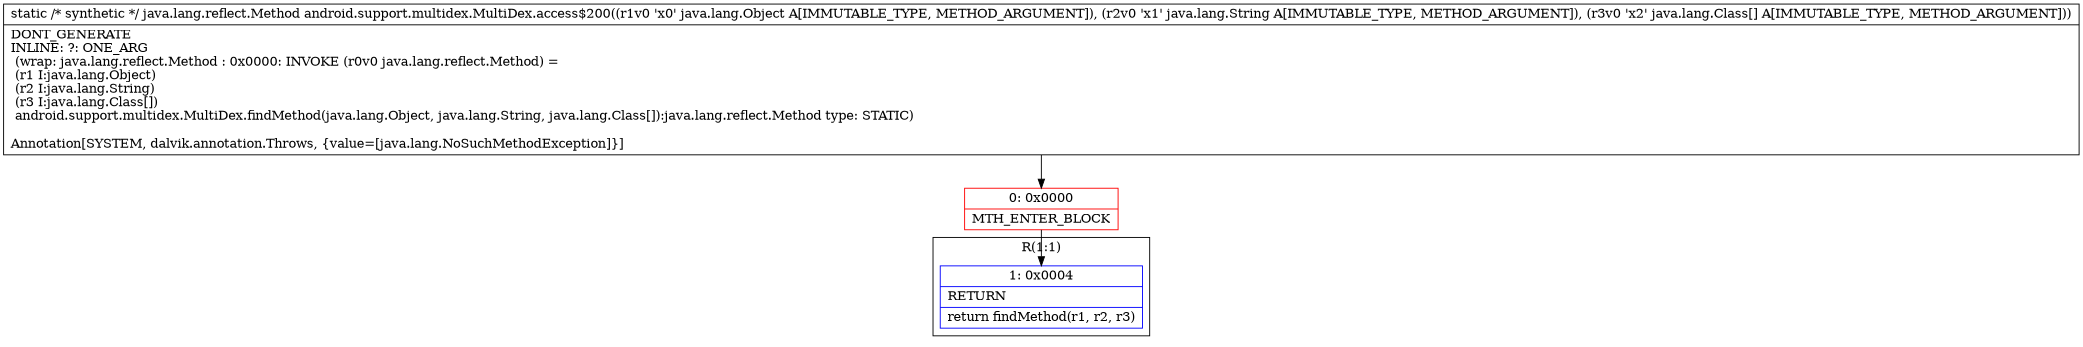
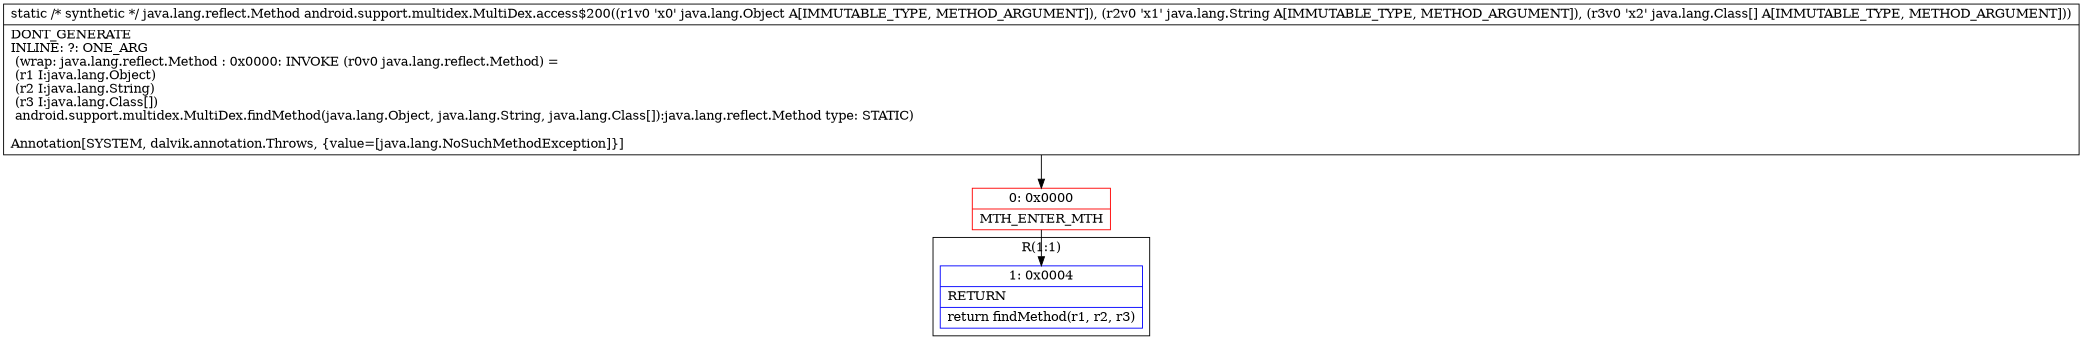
  digraph {
    node [shape=record]
    n1 [color=blue label="{1\:\ 0x0004|RETURN\l|return findMethod(r1, r2, r3)\l}"]
-   n2 [color=red label="{0\:\ 0x0000|MTH_ENTER_BLOCK\l}"]
+   n2 [color=red label="{0\:\ 0x0000|MTH_ENTER_MTH\l}"]
    n3 [label="{static \/* synthetic *\/ java.lang.reflect.Method android.support.multidex.MultiDex.access$200((r1v0 'x0' java.lang.Object A[IMMUTABLE_TYPE, METHOD_ARGUMENT]), (r2v0 'x1' java.lang.String A[IMMUTABLE_TYPE, METHOD_ARGUMENT]), (r3v0 'x2' java.lang.Class[] A[IMMUTABLE_TYPE, METHOD_ARGUMENT]))  | DONT_GENERATE\lINLINE: ?: ONE_ARG  \l  (wrap: java.lang.reflect.Method : 0x0000: INVOKE  (r0v0 java.lang.reflect.Method) = \l  (r1 I:java.lang.Object)\l  (r2 I:java.lang.String)\l  (r3 I:java.lang.Class[])\l android.support.multidex.MultiDex.findMethod(java.lang.Object, java.lang.String, java.lang.Class[]):java.lang.reflect.Method type: STATIC)\l\lAnnotation[SYSTEM, dalvik.annotation.Throws, \{value=[java.lang.NoSuchMethodException]\}]\l}"]
    subgraph cluster_1 {
      label="R(1:1)"
      n1
    }
    n2 -> n1
    n3 -> n2
  }
